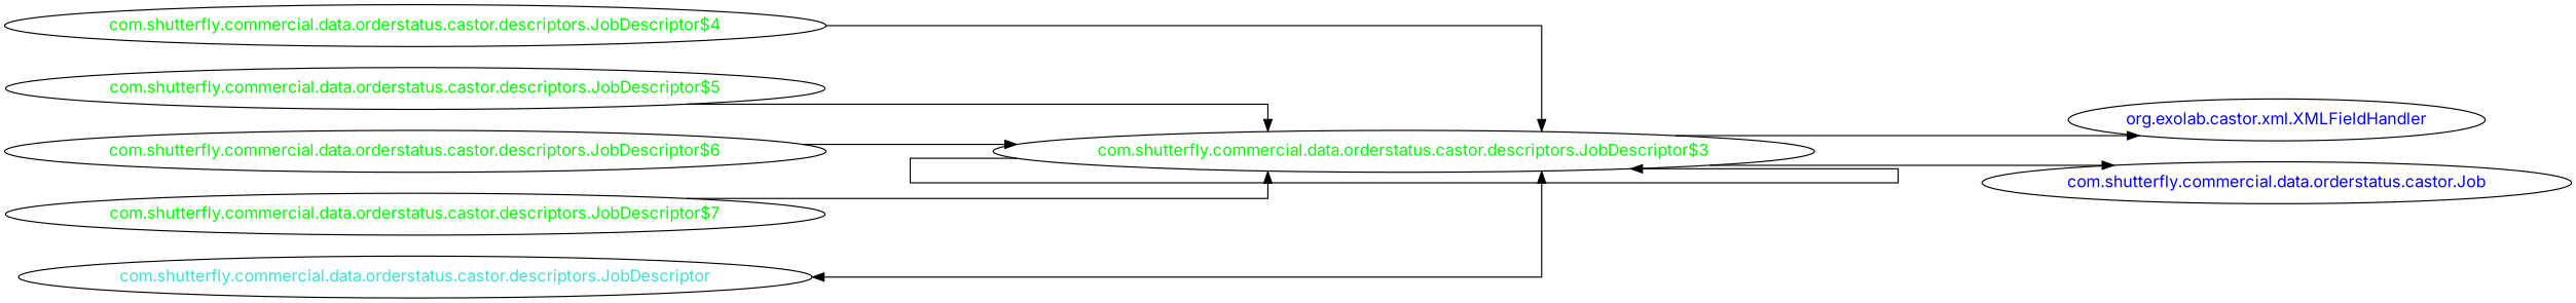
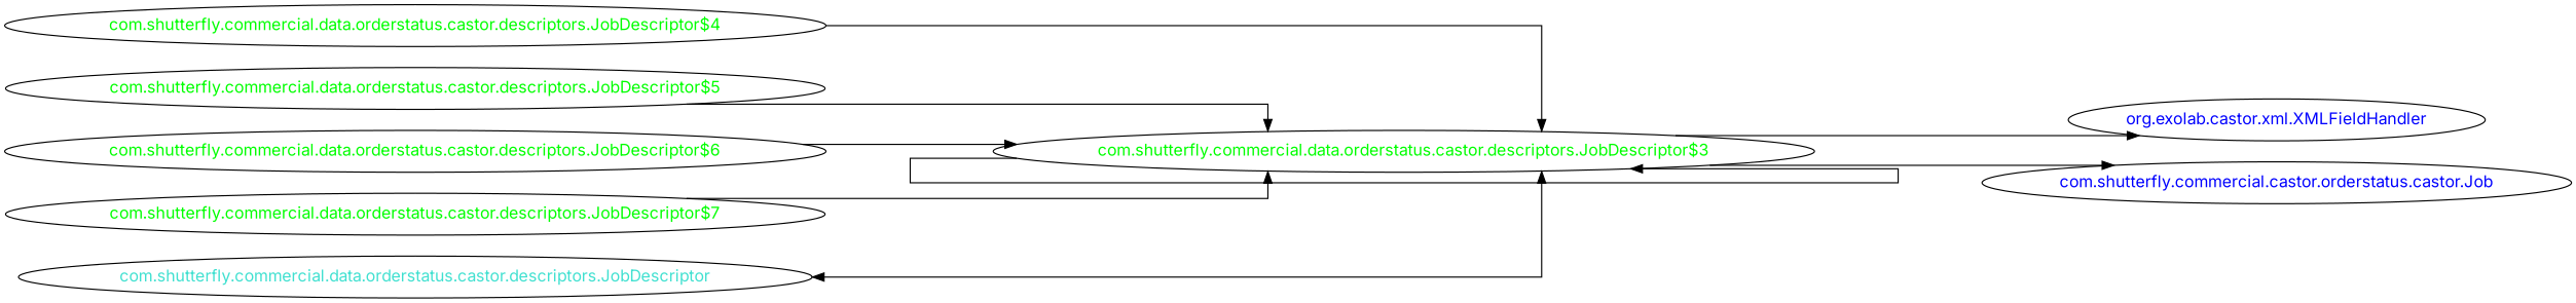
  digraph {
    concentrate=true
    rankdir=LR
    ranksep=2.0
    splines=ortho
    fontname=Inter
    node [fontcolor=green fontname=Inter]
    edge [fontname=Inter]
    "com.shutterfly.commercial.data.orderstatus.castor.descriptors.JobDescriptor$3"
    "org.exolab.castor.xml.XMLFieldHandler" [fontcolor=blue]
-   "com.shutterfly.commercial.data.orderstatus.castor.Job" [fontcolor=blue]
+   "com.shutterfly.commercial.data.orderstatus.castor.Job" [fontcolor=blue label="com.shutterfly.commercial.castor.orderstatus.castor.Job"]
    "com.shutterfly.commercial.data.orderstatus.castor.descriptors.JobDescriptor$4"
    "com.shutterfly.commercial.data.orderstatus.castor.descriptors.JobDescriptor$5"
    "com.shutterfly.commercial.data.orderstatus.castor.descriptors.JobDescriptor$6"
    "com.shutterfly.commercial.data.orderstatus.castor.descriptors.JobDescriptor$7"
    "com.shutterfly.commercial.data.orderstatus.castor.descriptors.JobDescriptor" [fontcolor=turquoise]
    "com.shutterfly.commercial.data.orderstatus.castor.descriptors.JobDescriptor$3" -> "com.shutterfly.commercial.data.orderstatus.castor.descriptors.JobDescriptor$3"
    "com.shutterfly.commercial.data.orderstatus.castor.descriptors.JobDescriptor$3" -> "org.exolab.castor.xml.XMLFieldHandler"
    "com.shutterfly.commercial.data.orderstatus.castor.descriptors.JobDescriptor$3" -> "com.shutterfly.commercial.data.orderstatus.castor.Job"
    "com.shutterfly.commercial.data.orderstatus.castor.descriptors.JobDescriptor$4" -> "com.shutterfly.commercial.data.orderstatus.castor.descriptors.JobDescriptor$3"
    "com.shutterfly.commercial.data.orderstatus.castor.descriptors.JobDescriptor$5" -> "com.shutterfly.commercial.data.orderstatus.castor.descriptors.JobDescriptor$3"
    "com.shutterfly.commercial.data.orderstatus.castor.descriptors.JobDescriptor$6" -> "com.shutterfly.commercial.data.orderstatus.castor.descriptors.JobDescriptor$3"
    "com.shutterfly.commercial.data.orderstatus.castor.descriptors.JobDescriptor$7" -> "com.shutterfly.commercial.data.orderstatus.castor.descriptors.JobDescriptor$3"
    "com.shutterfly.commercial.data.orderstatus.castor.descriptors.JobDescriptor" -> "com.shutterfly.commercial.data.orderstatus.castor.descriptors.JobDescriptor$3" [dir=both]
  }
